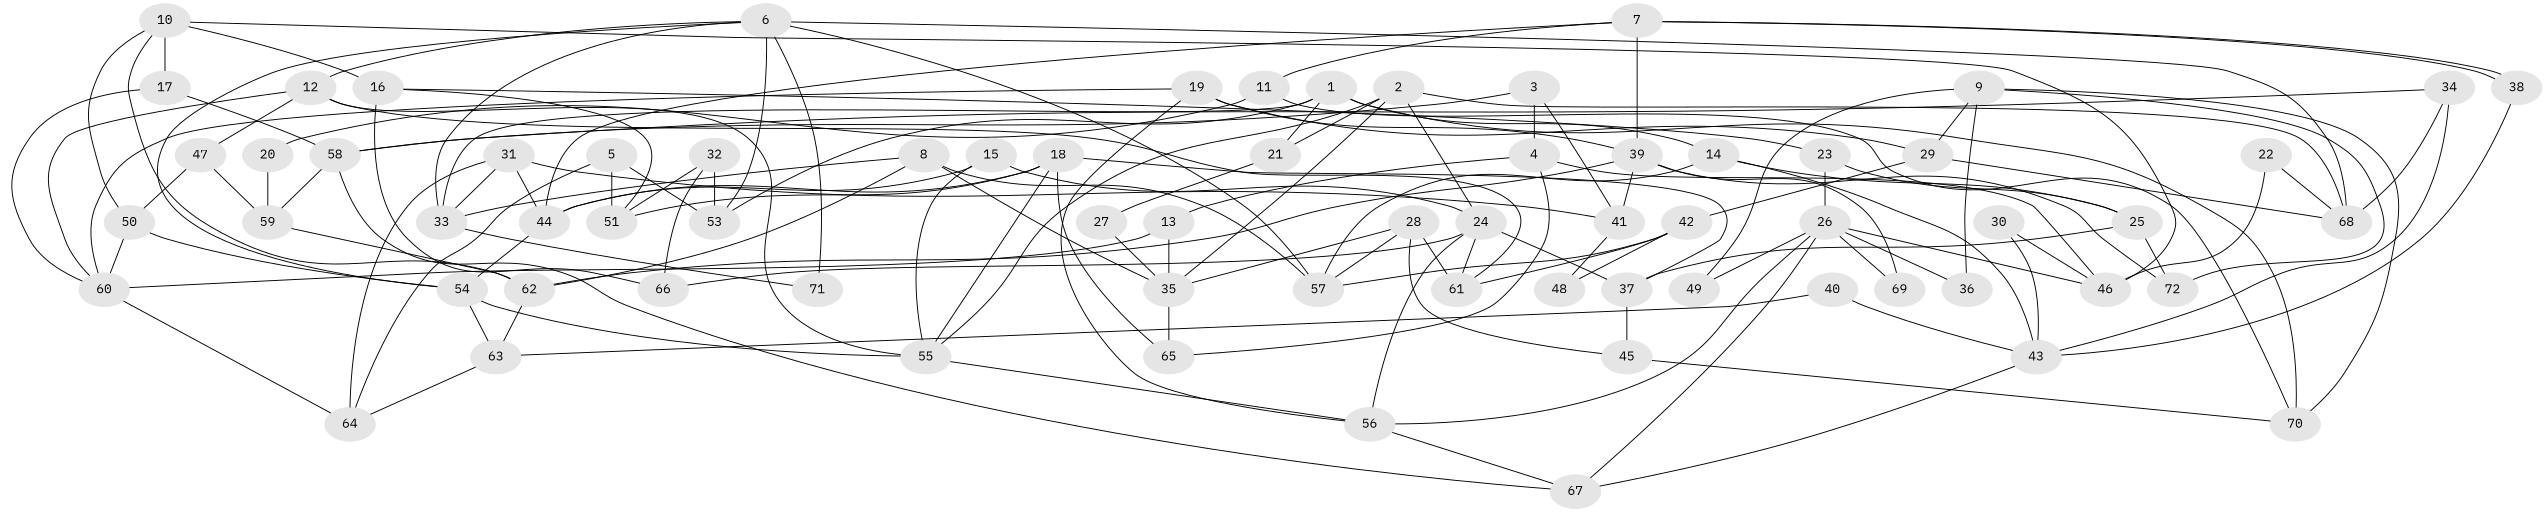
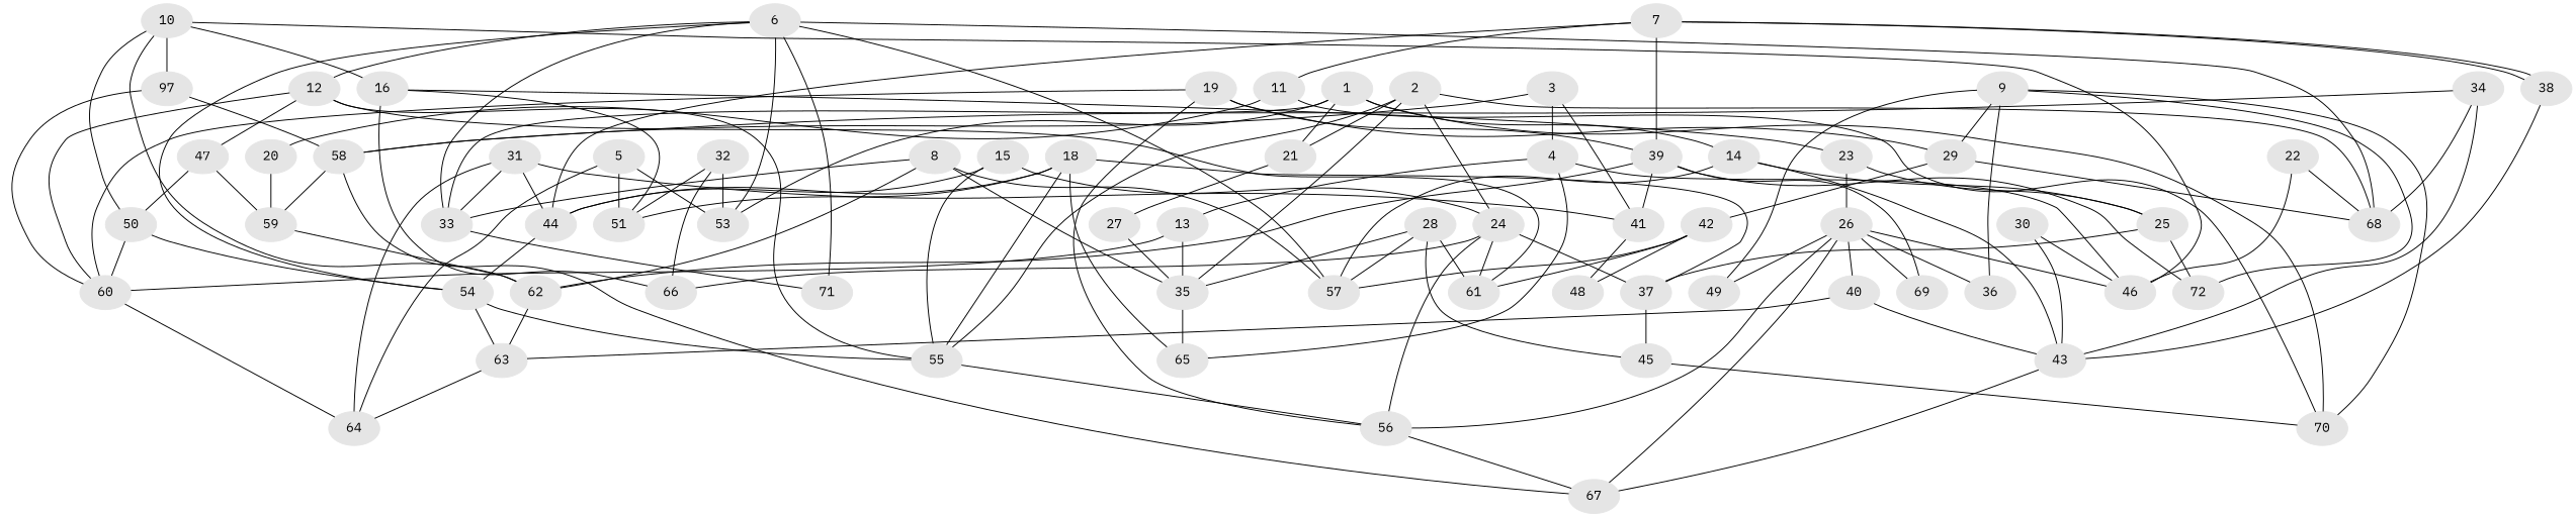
  graph {
    fontname="IBM Plex Mono"
    node [color=gray90 fontname="IBM Plex Mono" style=filled]
    edge [fontname="IBM Plex Mono"]
    1
    14
    21
    33
    53
    70
    57
    25
    43
    27
    71
    2
    24
    35
    55
    68
    61
    66
    37
    56
    65
    3
    4
    41
    58
    13
    46
    48
    59
    67
    60
    5
    51
    64
    6
    12
    54
    47
    63
    7
    11
    38
    39
    44
    20
    62
    72
    69
    8
    9
    29
    36
    49
    42
    10
    16
-   17
+   17 [label=97]
    50
    23
    15
    26
    18
    45
    19
    22
    40
    28
    30
    31
    32
    34
    1 -- 14
    1 -- 21
    1 -- 33
    1 -- 53
    1 -- 70
    14 -- 57
    14 -- 25
    14 -- 43
    21 -- 27
    33 -- 71
    25 -- 37
    25 -- 72
    43 -- 67
    27 -- 35
    2 -- 21
    2 -- 24
    2 -- 35
    2 -- 55
    2 -- 68
    24 -- 61
    24 -- 66
    24 -- 37
    24 -- 56
    35 -- 65
    55 -- 56
    37 -- 45
    56 -- 67
    3 -- 4
    3 -- 41
    3 -- 58
    4 -- 65
    4 -- 13
    4 -- 46
    41 -- 48
    58 -- 59
    58 -- 67
    13 -- 35
    13 -- 60
    59 -- 62
    60 -- 64
    5 -- 53
    5 -- 51
    5 -- 64
    6 -- 33
    6 -- 53
    6 -- 57
    6 -- 71
    6 -- 68
    6 -- 12
    6 -- 54
    12 -- 55
    12 -- 61
    12 -- 60
    12 -- 47
    54 -- 55
    54 -- 63
    47 -- 59
    47 -- 50
    63 -- 64
    7 -- 11
    7 -- 38
    7 -- 38
    7 -- 39
    7 -- 44
    11 -- 70
    11 -- 20
    38 -- 43
    39 -- 41
    39 -- 62
    39 -- 72
    39 -- 69
    44 -- 54
    20 -- 59
    62 -- 63
    8 -- 33
    8 -- 57
    8 -- 35
    8 -- 62
    9 -- 70
    9 -- 72
    9 -- 29
    9 -- 36
    9 -- 49
    29 -- 68
    29 -- 42
    42 -- 57
    42 -- 61
    42 -- 48
    10 -- 46
    10 -- 62
    10 -- 16
    10 -- 17
    10 -- 50
    16 -- 66
    16 -- 51
    16 -- 23
    17 -- 58
    17 -- 60
    50 -- 60
    50 -- 54
    23 -- 25
    23 -- 26
    15 -- 24
    15 -- 55
    15 -- 44
    26 -- 56
    26 -- 46
    26 -- 67
    26 -- 69
    26 -- 36
    26 -- 49
+   26 -- 40
    18 -- 55
    18 -- 37
    18 -- 65
    18 -- 51
    18 -- 44
    45 -- 70
    19 -- 56
    19 -- 60
    19 -- 39
    19 -- 29
    22 -- 68
    22 -- 46
    40 -- 43
    40 -- 63
    28 -- 57
    28 -- 35
    28 -- 61
    28 -- 45
    30 -- 43
    30 -- 46
    31 -- 33
    31 -- 41
    31 -- 64
    31 -- 44
    32 -- 53
    32 -- 66
    32 -- 51
    34 -- 43
    34 -- 68
    34 -- 58
  }
